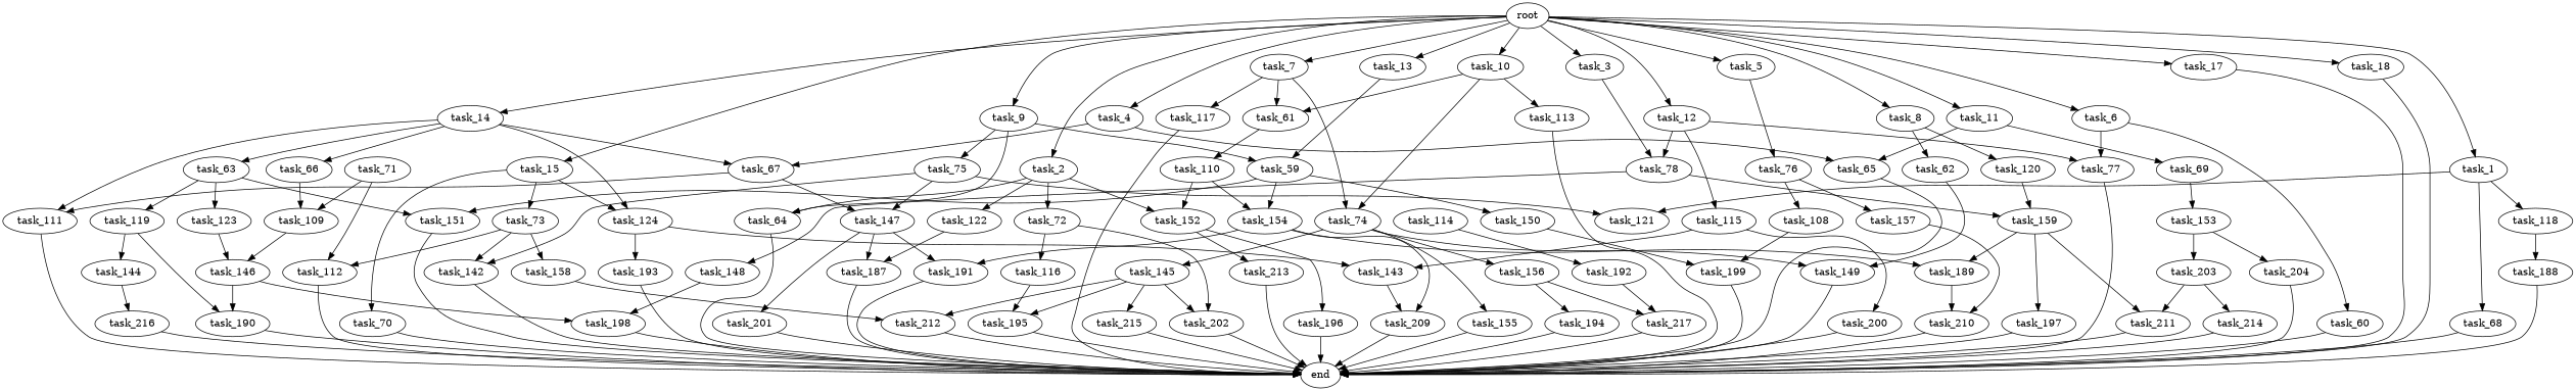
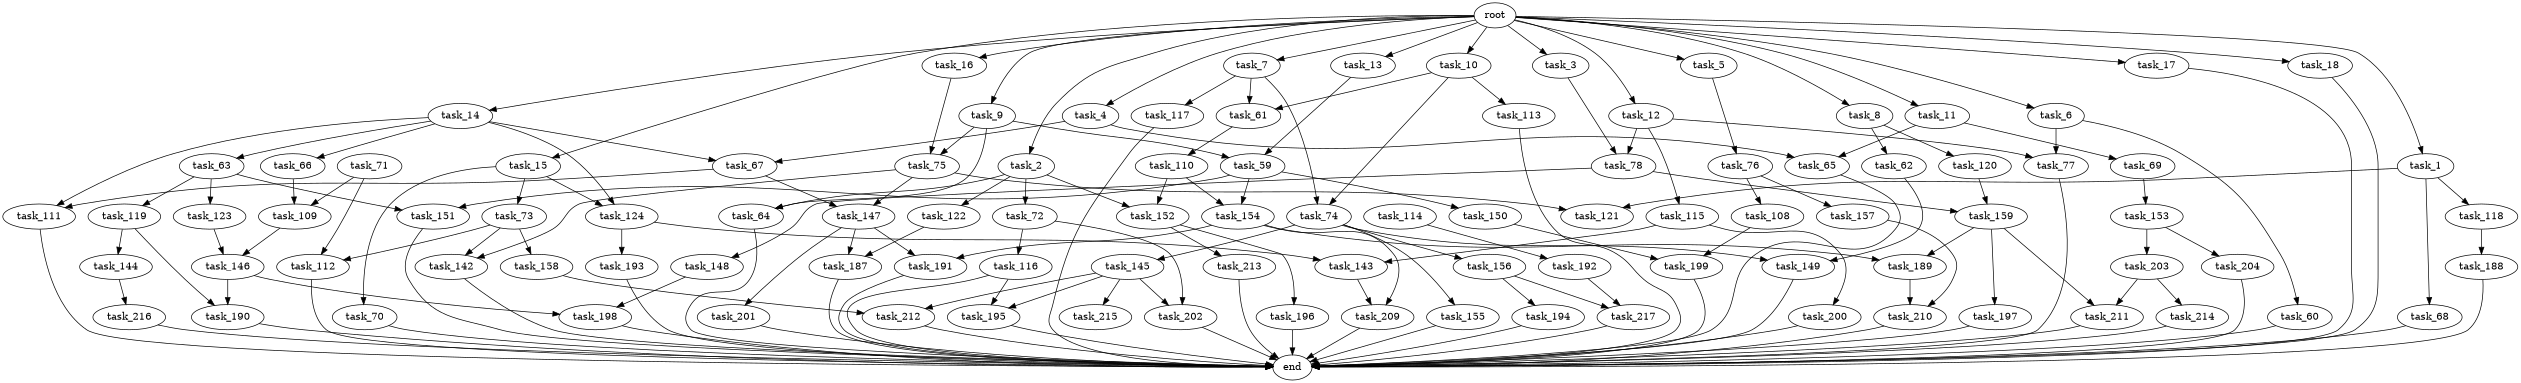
  digraph {
    task_67
    task_147
    task_111
    task_201
    task_191
    task_187
    end
    task_193
    task_12
    task_77
    task_78
    task_115
    task_148
    task_159
    task_143
    task_200
    task_5
    task_76
    task_157
    task_108
    task_209
    task_217
    task_63
    task_119
    task_151
    task_123
    task_190
    task_144
    task_146
    task_196
    task_17
    task_2
    task_64
    task_72
    task_122
    task_152
    task_202
    task_116
    task_114
    task_192
    task_216
    task_13
    task_59
    task_150
    task_154
    task_71
    task_109
    task_112
    task_197
    task_60
    task_198
    task_11
    task_69
    task_65
    task_153
    task_199
    task_15
    task_124
    task_73
    task_70
    task_142
    task_158
    root
    task_8
    task_18
    task_1
    task_3
    task_9
    task_4
+   task_16
    task_6
    task_7
    task_10
    task_14
    task_62
    task_120
    task_121
    task_68
    task_118
    task_75
    task_74
    task_117
    task_61
    task_113
    task_66
    task_195
    task_204
    task_203
    task_155
    task_149
    task_156
    task_145
    task_194
    task_215
    task_212
    task_213
    task_189
    task_211
    task_188
    task_210
    task_110
    task_214
    task_67 -> task_147
    task_67 -> task_111
    task_147 -> task_201
    task_147 -> task_191
    task_147 -> task_187
    task_111 -> end
    task_201 -> end
    task_191 -> end
    task_187 -> end
    task_193 -> end
    task_12 -> task_77
    task_12 -> task_78
    task_12 -> task_115
    task_77 -> end
    task_78 -> task_148
    task_78 -> task_159
    task_115 -> task_143
    task_115 -> task_200
    task_148 -> task_198
    task_159 -> task_197
    task_159 -> task_189
    task_159 -> task_211
    task_143 -> task_209
    task_200 -> end
    task_5 -> task_76
    task_76 -> task_157
    task_76 -> task_108
    task_157 -> task_210
    task_108 -> task_199
    task_209 -> end
    task_217 -> end
    task_63 -> task_119
    task_63 -> task_151
    task_63 -> task_123
    task_119 -> task_190
    task_119 -> task_144
    task_151 -> end
    task_123 -> task_146
    task_190 -> end
    task_144 -> task_216
    task_146 -> task_190
    task_146 -> task_198
    task_196 -> end
    task_17 -> end
    task_2 -> task_64
    task_2 -> task_72
    task_2 -> task_122
    task_2 -> task_152
    task_64 -> end
    task_72 -> task_202
    task_72 -> task_116
    task_122 -> task_187
    task_152 -> task_196
    task_152 -> task_213
    task_202 -> end
    task_116 -> task_195
    task_114 -> task_192
    task_192 -> task_217
    task_216 -> end
    task_13 -> task_59
    task_59 -> task_151
    task_59 -> task_150
    task_59 -> task_154
    task_150 -> task_199
    task_154 -> task_191
    task_154 -> task_209
    task_154 -> task_189
    task_71 -> task_109
    task_71 -> task_112
    task_109 -> task_146
    task_112 -> end
    task_197 -> end
    task_60 -> end
    task_198 -> end
    task_11 -> task_69
    task_11 -> task_65
    task_69 -> task_153
    task_65 -> end
    task_153 -> task_204
    task_153 -> task_203
    task_199 -> end
    task_15 -> task_124
    task_15 -> task_73
    task_15 -> task_70
    task_124 -> task_193
    task_124 -> task_143
    task_73 -> task_112
    task_73 -> task_142
    task_73 -> task_158
    task_70 -> end
    task_142 -> end
    task_158 -> task_212
    root -> task_12
    root -> task_5
    root -> task_17
    root -> task_2
    root -> task_13
    root -> task_11
    root -> task_15
    root -> task_8
    root -> task_18
    root -> task_1
    root -> task_3
    root -> task_9
    root -> task_4
+   root -> task_16
    root -> task_6
    root -> task_7
    root -> task_10
    root -> task_14
    task_8 -> task_62
    task_8 -> task_120
    task_18 -> end
    task_1 -> task_121
    task_1 -> task_68
    task_1 -> task_118
    task_3 -> task_78
    task_9 -> task_64
    task_9 -> task_59
    task_9 -> task_75
    task_4 -> task_67
    task_4 -> task_65
+   task_16 -> task_75
    task_6 -> task_77
    task_6 -> task_60
    task_7 -> task_74
    task_7 -> task_117
    task_7 -> task_61
    task_10 -> task_74
    task_10 -> task_61
    task_10 -> task_113
    task_14 -> task_67
    task_14 -> task_111
    task_14 -> task_63
    task_14 -> task_124
    task_14 -> task_66
    task_62 -> task_149
    task_120 -> task_159
    task_68 -> end
    task_118 -> task_188
    task_75 -> task_147
    task_75 -> task_142
    task_75 -> task_121
    task_74 -> task_155
    task_74 -> task_149
    task_74 -> task_156
    task_74 -> task_145
    task_117 -> end
    task_61 -> task_110
    task_113 -> end
    task_66 -> task_109
    task_195 -> end
    task_204 -> end
    task_203 -> task_211
    task_203 -> task_214
    task_155 -> end
    task_149 -> end
    task_156 -> task_217
    task_156 -> task_194
    task_145 -> task_202
    task_145 -> task_195
    task_145 -> task_215
    task_145 -> task_212
    task_194 -> end
-   task_215 -> end
+   task_116 -> end
    task_212 -> end
    task_213 -> end
    task_189 -> task_210
    task_211 -> end
    task_188 -> end
    task_210 -> end
    task_110 -> task_152
    task_110 -> task_154
    task_214 -> end
  }
